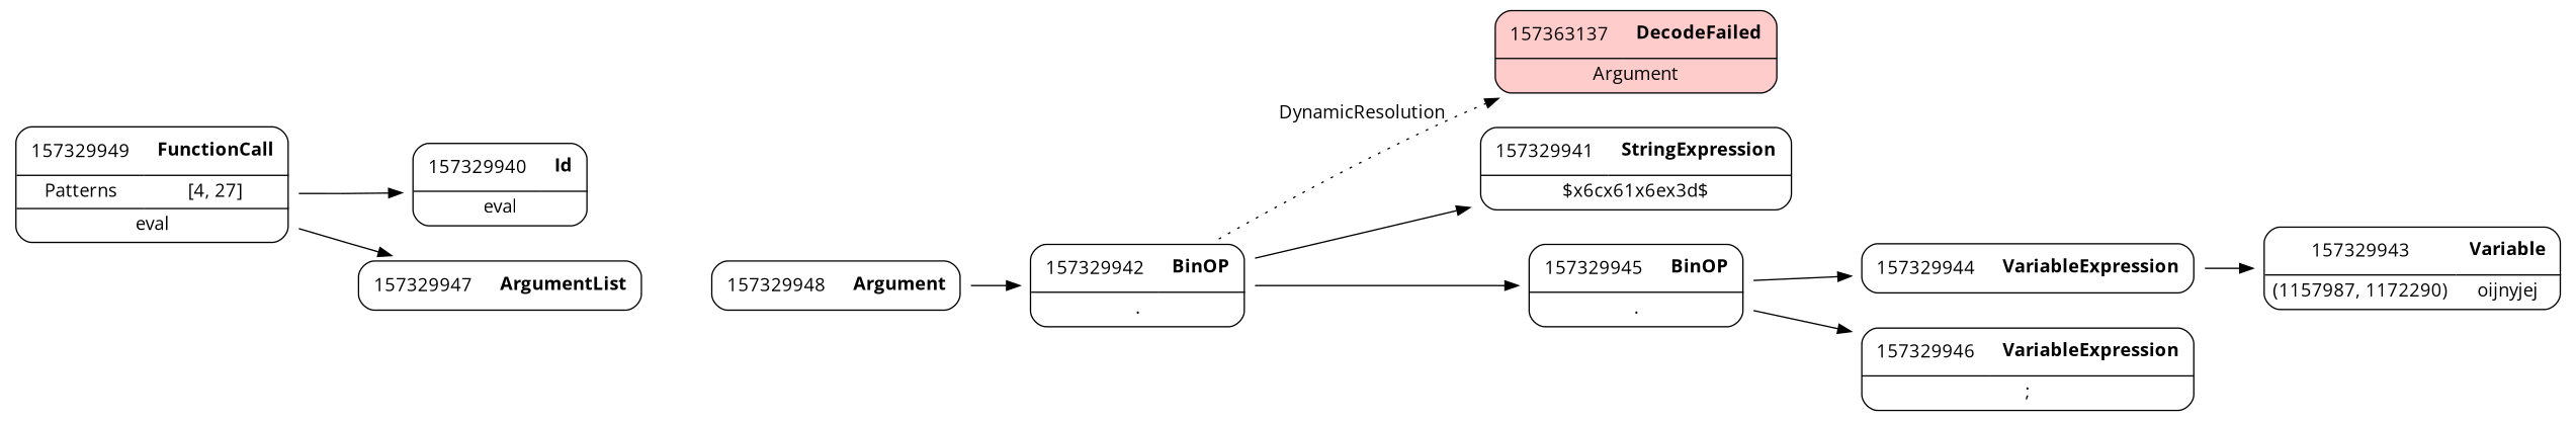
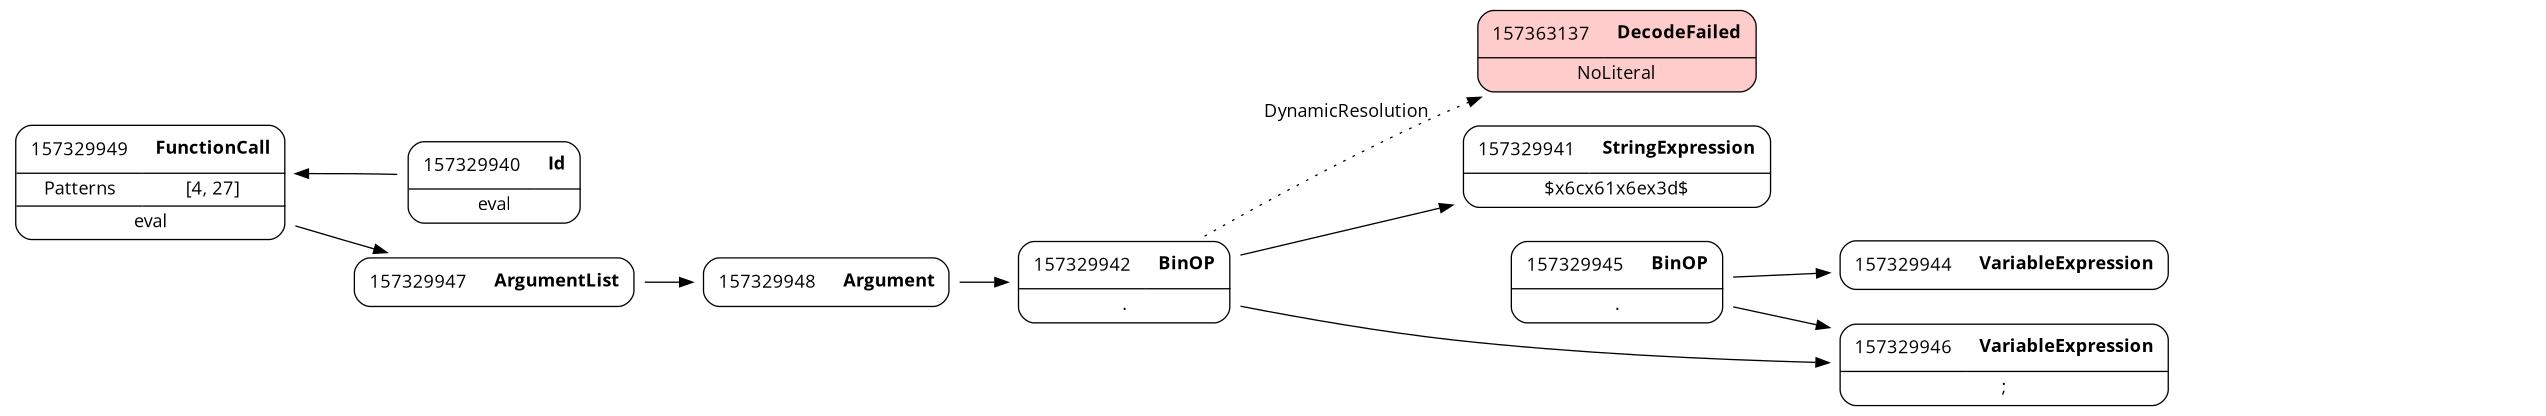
  digraph {
    fontname="Open Sans"
    rankdir=LR
    node [fontname="Open Sans" shape=none]
    edge [fontname="Open Sans" weight=2]
-   n1 [label=<<TABLE border='1' cellspacing='0' cellpadding='10' style='rounded' bgcolor='#FFCCCC' ><TR><TD border='0'>157363137</TD><TD border='0'><B>DecodeFailed</B></TD></TR><HR/><TR><TD border='0' cellpadding='5' colspan='2'>Argument</TD></TR></TABLE>>]
+   n1 [label=<<TABLE border='1' cellspacing='0' cellpadding='10' style='rounded' bgcolor='#FFCCCC' ><TR><TD border='0'>157363137</TD><TD border='0'><B>DecodeFailed</B></TD></TR><HR/><TR><TD border='0' cellpadding='5' colspan='2'>NoLiteral</TD></TR></TABLE>>]
    n2 [label=<<TABLE border='1' cellspacing='0' cellpadding='10' style='rounded' ><TR><TD border='0'>157329940</TD><TD border='0'><B>Id</B></TD></TR><HR/><TR><TD border='0' cellpadding='5' colspan='2'>eval</TD></TR></TABLE>>]
    n3 [label=<<TABLE border='1' cellspacing='0' cellpadding='10' style='rounded' ><TR><TD border='0'>157329941</TD><TD border='0'><B>StringExpression</B></TD></TR><HR/><TR><TD border='0' cellpadding='5' colspan='2'>$x6cx61x6ex3d$</TD></TR></TABLE>>]
    n4 [label=<<TABLE border='1' cellspacing='0' cellpadding='10' style='rounded' ><TR><TD border='0'>157329942</TD><TD border='0'><B>BinOP</B></TD></TR><HR/><TR><TD border='0' cellpadding='5' colspan='2'>.</TD></TR></TABLE>>]
    n5 [label=<<TABLE border='1' cellspacing='0' cellpadding='10' style='rounded' ><TR><TD border='0'>157329945</TD><TD border='0'><B>BinOP</B></TD></TR><HR/><TR><TD border='0' cellpadding='5' colspan='2'>.</TD></TR></TABLE>>]
    n6 [label=<<TABLE border='1' cellspacing='0' cellpadding='10' style='rounded' ><TR><TD border='0'>157329944</TD><TD border='0'><B>VariableExpression</B></TD></TR></TABLE>>]
    n7 [label=<<TABLE border='1' cellspacing='0' cellpadding='10' style='rounded' ><TR><TD border='0'>157329946</TD><TD border='0'><B>VariableExpression</B></TD></TR><HR/><TR><TD border='0' cellpadding='5' colspan='2'>;</TD></TR></TABLE>>]
-   n8 [label=<<TABLE border='1' cellspacing='0' cellpadding='10' style='rounded' ><TR><TD border='0'>157329943</TD><TD border='0'><B>Variable</B></TD></TR><HR/><TR><TD border='0' cellpadding='5'>(1157987, 1172290)</TD><TD border='0' cellpadding='5'>oijnyjej</TD></TR></TABLE>>]
    n9 [label=<<TABLE border='1' cellspacing='0' cellpadding='10' style='rounded' ><TR><TD border='0'>157329947</TD><TD border='0'><B>ArgumentList</B></TD></TR></TABLE>>]
    n10 [label=<<TABLE border='1' cellspacing='0' cellpadding='10' style='rounded' ><TR><TD border='0'>157329948</TD><TD border='0'><B>Argument</B></TD></TR></TABLE>>]
    n11 [label=<<TABLE border='1' cellspacing='0' cellpadding='10' style='rounded' ><TR><TD border='0'>157329949</TD><TD border='0'><B>FunctionCall</B></TD></TR><HR/><TR><TD border='0' cellpadding='5'>Patterns</TD><TD border='0' cellpadding='5'>[4, 27]</TD></TR><HR/><TR><TD border='0' cellpadding='5' colspan='2'>eval</TD></TR></TABLE>>]
    n4 -> n1 [label=DynamicResolution style=dotted weight=""]
    n4 -> n3
-   n4 -> n5
+   n4 -> n7
    n5 -> n6
    n5 -> n7
-   n6 -> n8
+   n9 -> n10
    n10 -> n4
-   n11 -> n2
+   n2 -> n11
    n11 -> n9
  }
